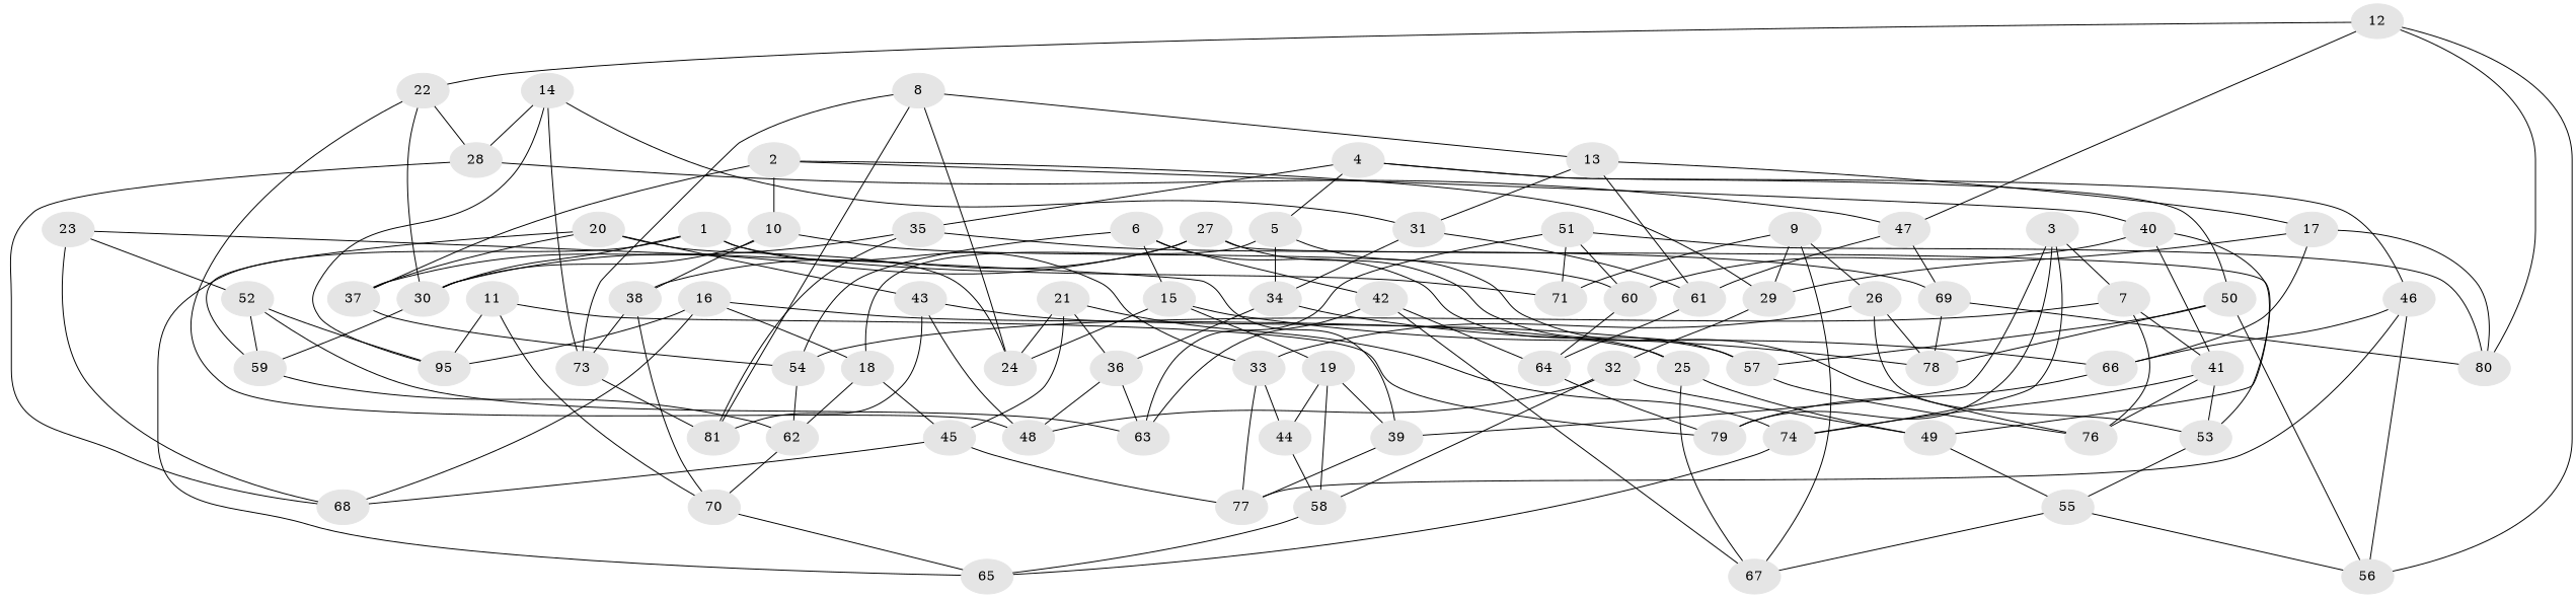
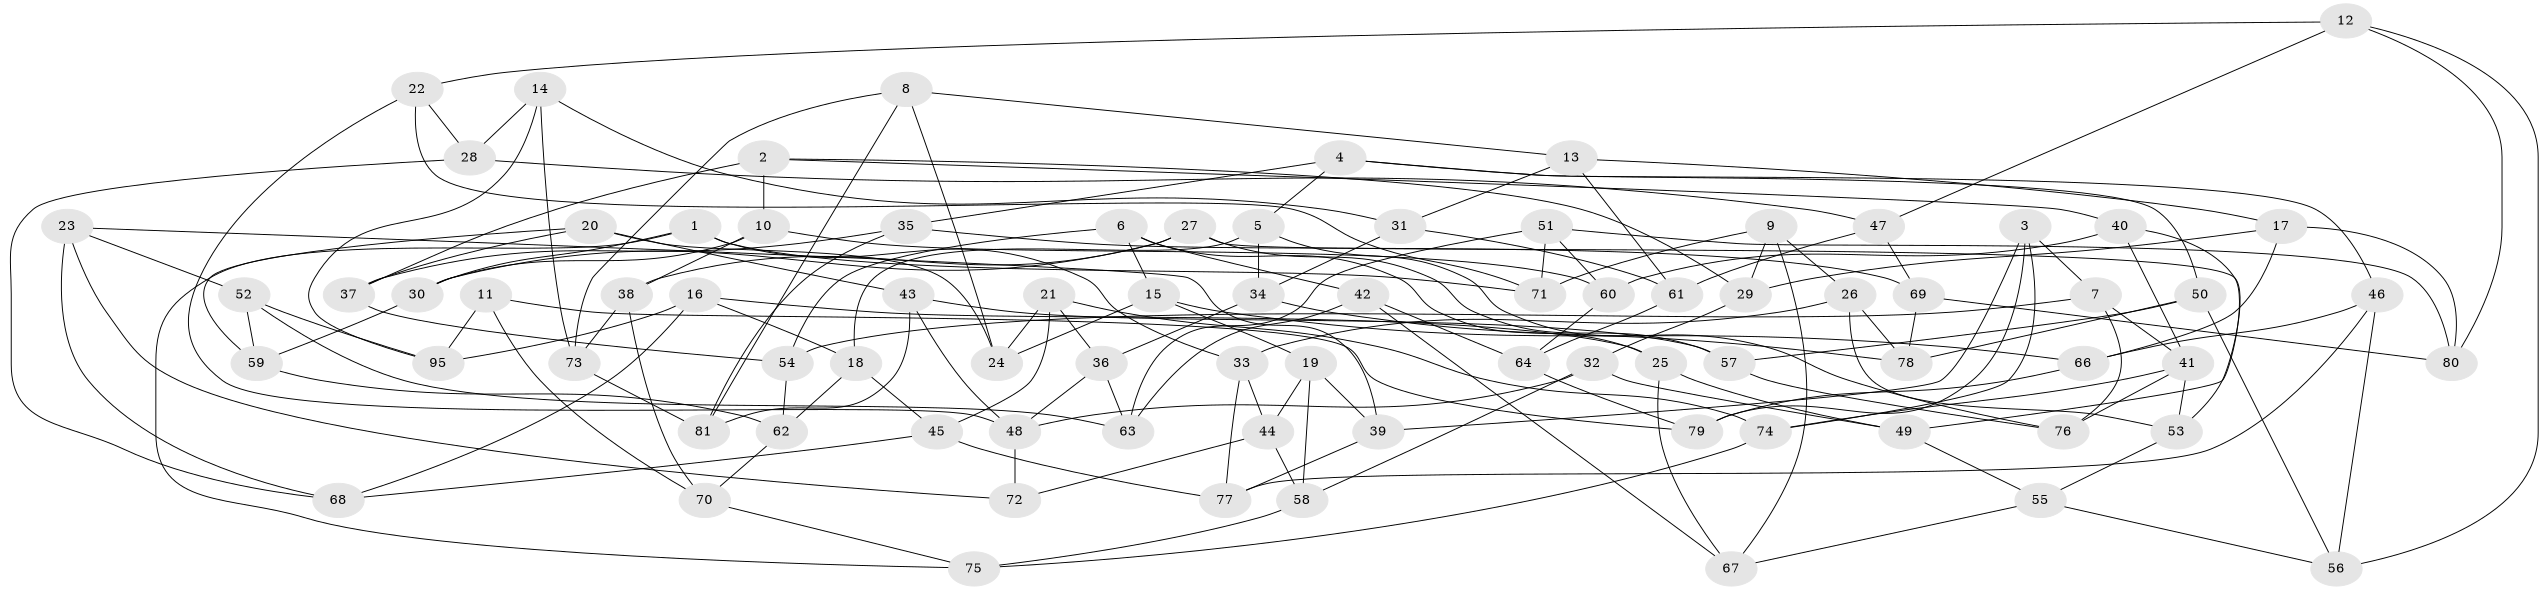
  graph {
    node [color=gray90 style=filled]
    1
    30
    33
    71
-   75 [label=65]
+   75
    59
    44
    77
    2
    10
    29
    37
    40
    38
    60
    32
    54
    49
    41
    3
    7
    39
    74
    79
    76
    4
    5
    35
    46
    50
    18
    34
    81
    69
    56
    66
    78
    57
    45
    62
    36
    6
    15
    25
    42
    24
    19
    67
    63
    64
    11
    n52 [label=95]
    70
    8
    13
    73
    17
    31
    61
    9
    26
    53
    12
    22
    47
    80
    28
    48
    14
    68
    58
    16
+   72
    20
    43
    21
    23
    52
    55
    27
    51
    1 -- 30
    1 -- 33
    1 -- 71
    1 -- 75
    30 -- 59
    33 -- 44
    33 -- 77
    59 -- 62
    44 -- 58
+   44 -- 72
    2 -- 10
    2 -- 29
    2 -- 37
    2 -- 40
    10 -- 30
    10 -- 38
    10 -- 60
    29 -- 32
    37 -- 54
    40 -- 60
    40 -- 49
    40 -- 41
    38 -- 70
    38 -- 73
    60 -- 64
    32 -- 49
    32 -- 48
    32 -- 58
    54 -- 62
    49 -- 55
    41 -- 74
    41 -- 76
    41 -- 53
    3 -- 7
    3 -- 39
    3 -- 74
    3 -- 79
    7 -- 54
    7 -- 41
    7 -- 76
    39 -- 77
    74 -- 75
    4 -- 5
    4 -- 35
    4 -- 46
    4 -- 50
    5 -- 76
    5 -- 18
    5 -- 34
    35 -- 37
    35 -- 81
    35 -- 69
    46 -- 77
    46 -- 56
    46 -- 66
    50 -- 56
    50 -- 78
    50 -- 57
    18 -- 45
    18 -- 62
    34 -- 78
    34 -- 36
    69 -- 78
    69 -- 80
    66 -- 79
    57 -- 76
    45 -- 77
    45 -- 68
    62 -- 70
    36 -- 63
    36 -- 48
    6 -- 54
    6 -- 15
    6 -- 25
    6 -- 42
    15 -- 66
    15 -- 24
    15 -- 19
    25 -- 49
    25 -- 67
    42 -- 67
    42 -- 63
    42 -- 64
    19 -- 44
    19 -- 39
    19 -- 58
    64 -- 79
    11 -- 79
    11 -- n52
    11 -- 70
    70 -- 75
    8 -- 81
    8 -- 24
    8 -- 13
    8 -- 73
    13 -- 17
    13 -- 31
    13 -- 61
    73 -- 81
    17 -- 29
    17 -- 66
    17 -- 80
    31 -- 34
    31 -- 61
    61 -- 64
    9 -- 71
    9 -- 29
    9 -- 67
    9 -- 26
    26 -- 33
    26 -- 78
    26 -- 53
    53 -- 55
    12 -- 56
    12 -- 22
    12 -- 47
    12 -- 80
-   22 -- 30
+   22 -- 71
    22 -- 28
    22 -- 48
    47 -- 69
    47 -- 61
    28 -- 47
    28 -- 68
+   48 -- 72
    14 -- n52
    14 -- 73
    14 -- 31
    14 -- 28
    58 -- 75
    16 -- 18
    16 -- 25
    16 -- n52
    16 -- 68
    20 -- 59
    20 -- 37
    20 -- 24
    20 -- 43
    43 -- 81
    43 -- 57
    43 -- 48
    21 -- 74
    21 -- 45
    21 -- 36
    21 -- 24
    23 -- 39
    23 -- 68
+   23 -- 72
    23 -- 52
    52 -- 59
    52 -- 63
    52 -- n52
    55 -- 56
    55 -- 67
    27 -- 30
    27 -- 38
    27 -- 57
    27 -- 53
    51 -- 71
    51 -- 60
    51 -- 63
    51 -- 80
  }
